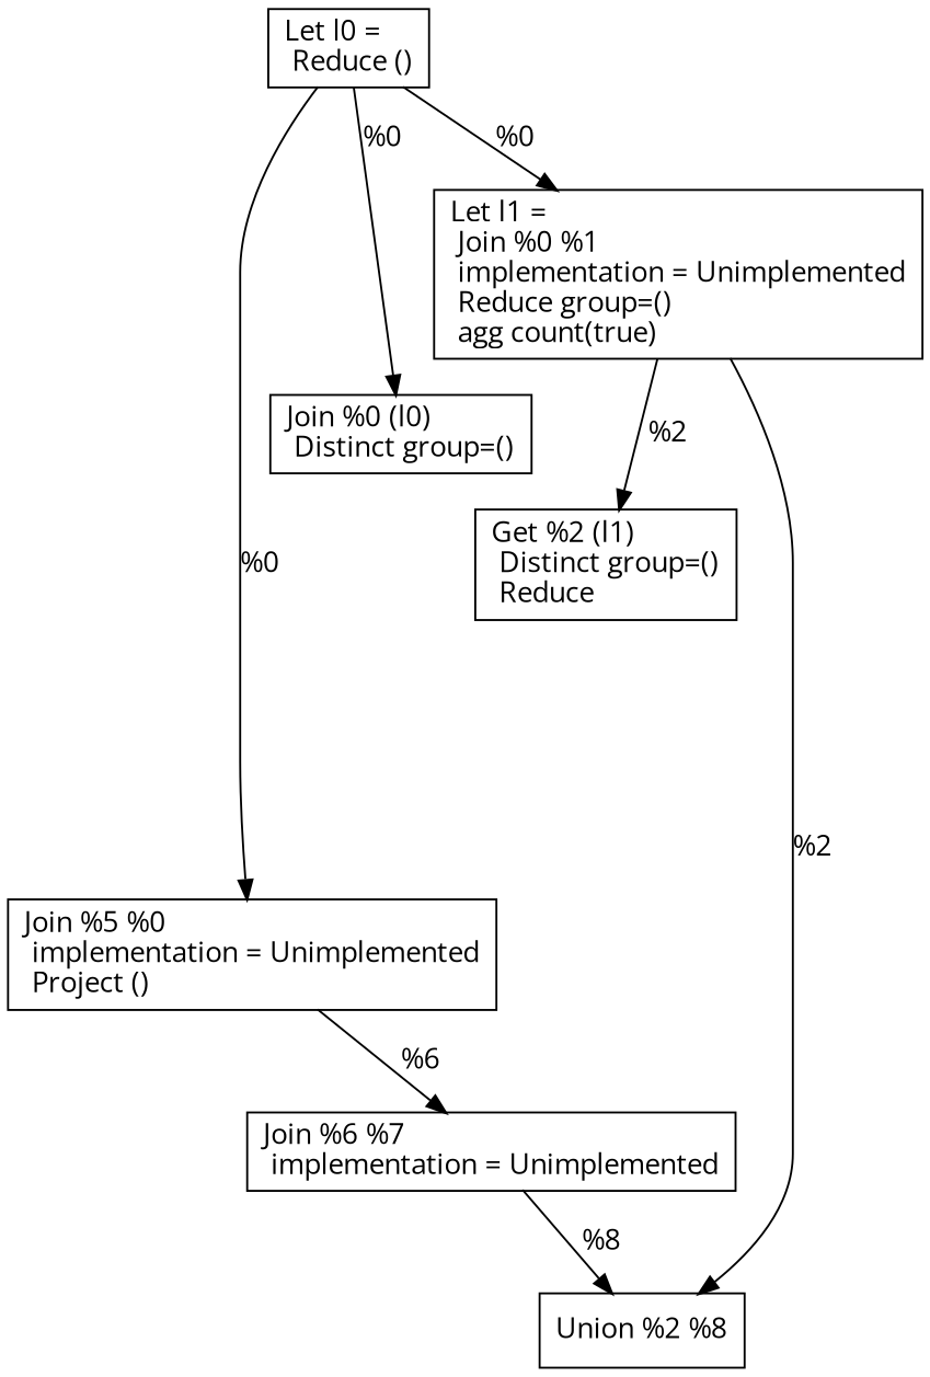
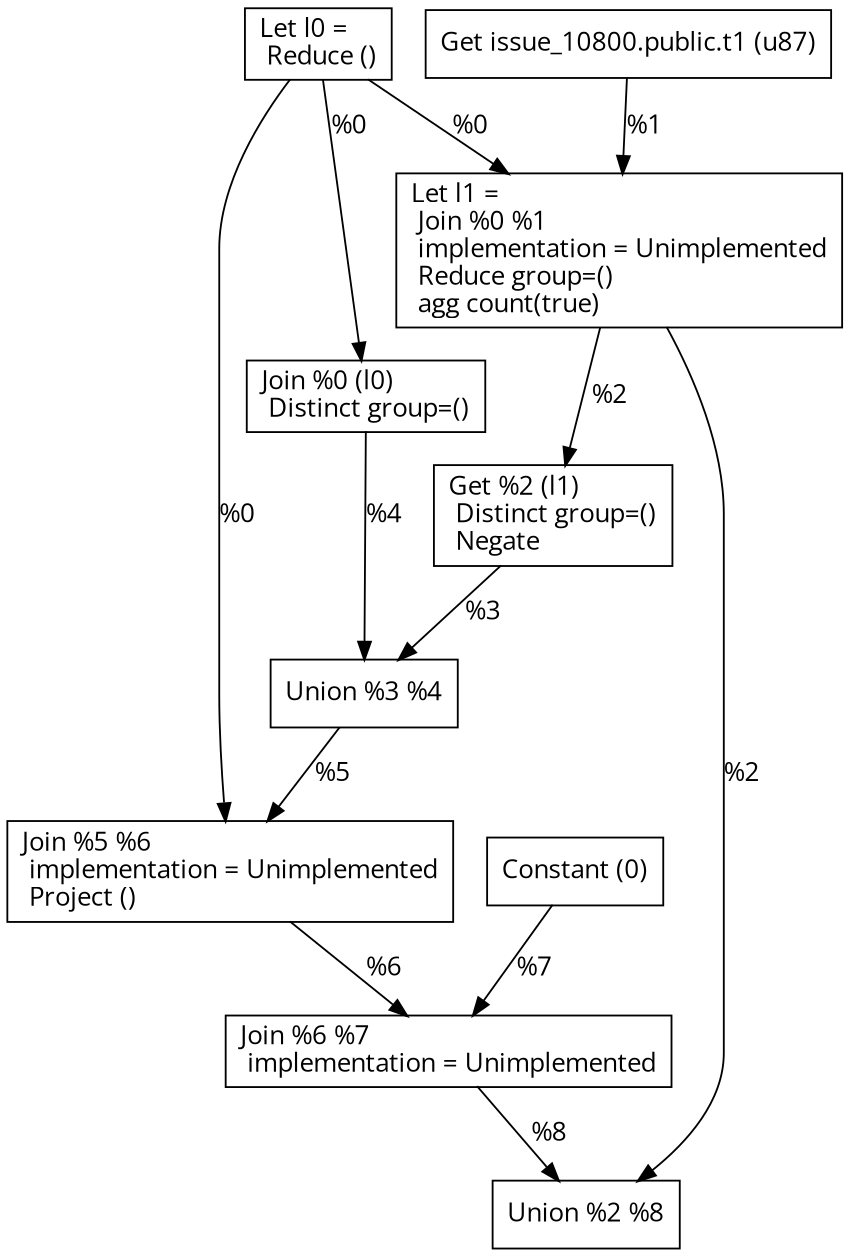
  digraph {
    fontname="Open Sans"
    node [fontname="Open Sans" shape=record]
    edge [fontname="Open Sans"]
    n1 [label="Let l0 =\l Reduce ()\l"]
    n2 [label="Let l1 =\l Join %0 %1\l  implementation = Unimplemented\l Reduce group=()\l  agg count(true)\l"]
    n3 [label=" Join %0 (l0)\l Distinct group=()\l"]
-   n4 [label=" Join %5 %0\l  implementation = Unimplemented\l Project ()\l"]
-   n5 [label=" Get %2 (l1)\l Distinct group=()\l Reduce\l"]
+   n4 [label=" Join %5 %6\l  implementation = Unimplemented\l Project ()\l"]
+   n5 [label=" Get %2 (l1)\l Distinct group=()\l Negate\l"]
    n6 [label=" Union %2 %8\l"]
+   n7 [label=" Union %3 %4\l"]
    n8 [label=" Join %6 %7\l  implementation = Unimplemented\l"]
+   n9 [label=" Get issue_10800.public.t1 (u87)\l"]
+   n10 [label=" Constant (0)\l"]
    n1 -> n2 [label="%0\l"]
    n1 -> n3 [label="%0\l"]
    n1 -> n4 [label="%0\l"]
    n2 -> n5 [label="%2\l"]
    n2 -> n6 [label="%2\l"]
+   n3 -> n7 [label="%4\l"]
    n4 -> n8 [label="%6\l"]
+   n5 -> n7 [label="%3\l"]
+   n7 -> n4 [label="%5\l"]
    n8 -> n6 [label="%8\l"]
+   n9 -> n2 [label="%1\l"]
+   n10 -> n8 [label="%7\l"]
  }
